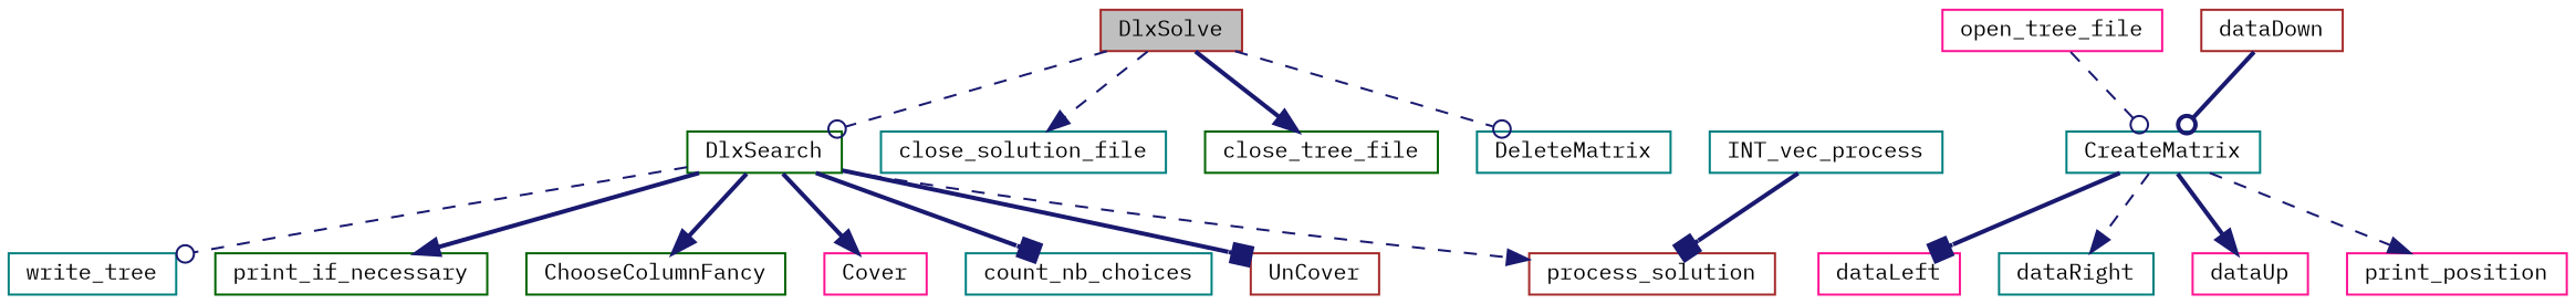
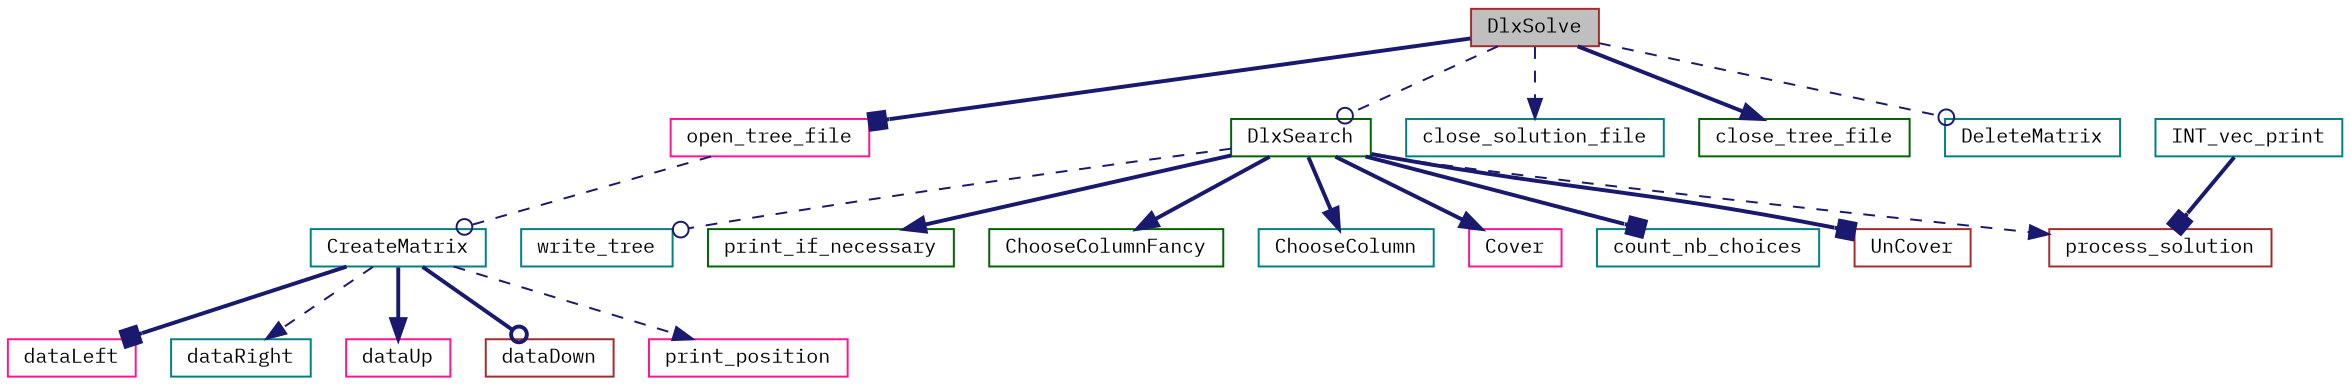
  digraph {
    fontname="IBM Plex Mono"
    rankdir=TB
    node [color=teal fillcolor=white fontname="IBM Plex Mono" fontsize=10 shape=record style=filled]
    edge [arrowhead=normal color=midnightblue fontname="IBM Plex Mono" fontsize=10 labelfontname=Helvetica labelfontsize=10 style=bold]
    n1 [color=brown fillcolor=grey75 fontcolor=black height=0.2 label=DlxSolve width=0.4]
    n2 [color=deeppink height=0.2 label=open_tree_file width=0.4]
    n3 [color=darkgreen height=0.2 label=DlxSearch width=0.4]
    n4 [height=0.2 label=close_solution_file width=0.4]
    n5 [color=darkgreen height=0.2 label=close_tree_file width=0.4]
    n6 [height=0.2 label=DeleteMatrix width=0.4]
    n7 [height=0.2 label=CreateMatrix width=0.4]
    n8 [color=deeppink height=0.2 label=dataLeft width=0.4]
    n9 [height=0.2 label=dataRight width=0.4]
    n10 [color=deeppink height=0.2 label=dataUp width=0.4]
    n11 [color=brown height=0.2 label=dataDown width=0.4]
    n12 [color=deeppink height=0.2 label=print_position width=0.4]
    n13 [height=0.2 label=write_tree width=0.4]
    n14 [color=darkgreen height=0.2 label=print_if_necessary width=0.4]
    n15 [color=brown height=0.2 label=process_solution width=0.4]
    n16 [color=darkgreen height=0.2 label=ChooseColumnFancy width=0.4]
+   n17 [height=0.2 label=ChooseColumn width=0.4]
    n18 [color=deeppink height=0.2 label=Cover width=0.4]
    n19 [height=0.2 label=count_nb_choices width=0.4]
    n20 [color=brown height=0.2 label=UnCover width=0.4]
-   n21 [height=0.2 label=INT_vec_process width=0.4]
+   n21 [height=0.2 label=INT_vec_print width=0.4]
+   n1 -> n2 [arrowhead=box]
    n1 -> n3 [arrowhead=odot style=dashed]
    n1 -> n4 [style=dashed]
    n1 -> n5
    n1 -> n6 [arrowhead=odot style=dashed]
    n2 -> n7 [arrowhead=odot style=dashed]
    n3 -> n13 [arrowhead=odot style=dashed]
    n3 -> n14
    n3 -> n15 [style=dashed]
    n3 -> n16
+   n3 -> n17
    n3 -> n18
    n3 -> n19 [arrowhead=box]
    n3 -> n20 [arrowhead=box]
    n7 -> n8 [arrowhead=box]
    n7 -> n9 [style=dashed]
    n7 -> n10
-   n11 -> n7 [arrowhead=odot]
+   n7 -> n11 [arrowhead=odot]
    n7 -> n12 [style=dashed]
    n21 -> n15 [arrowhead=box]
  }
